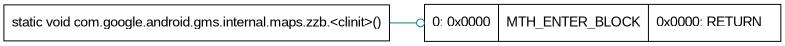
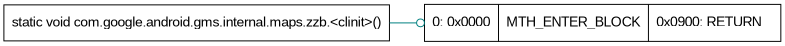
  digraph {
    rankdir=LR
    fontname="Liberation Sans"
    node [shape=record fontname="Liberation Sans"]
-   n1 [label="{0\:\ 0x0000|MTH_ENTER_BLOCK\l|0x0000: RETURN   \l}"]
+   n1 [label="{0\:\ 0x0000|MTH_ENTER_BLOCK\l|0x0900: RETURN   \l}"]
    n2 [label="{static void com.google.android.gms.internal.maps.zzb.\<clinit\>() }"]
    n2 -> n1 [color=teal arrowhead=odot fontname="Liberation Sans"]
  }
